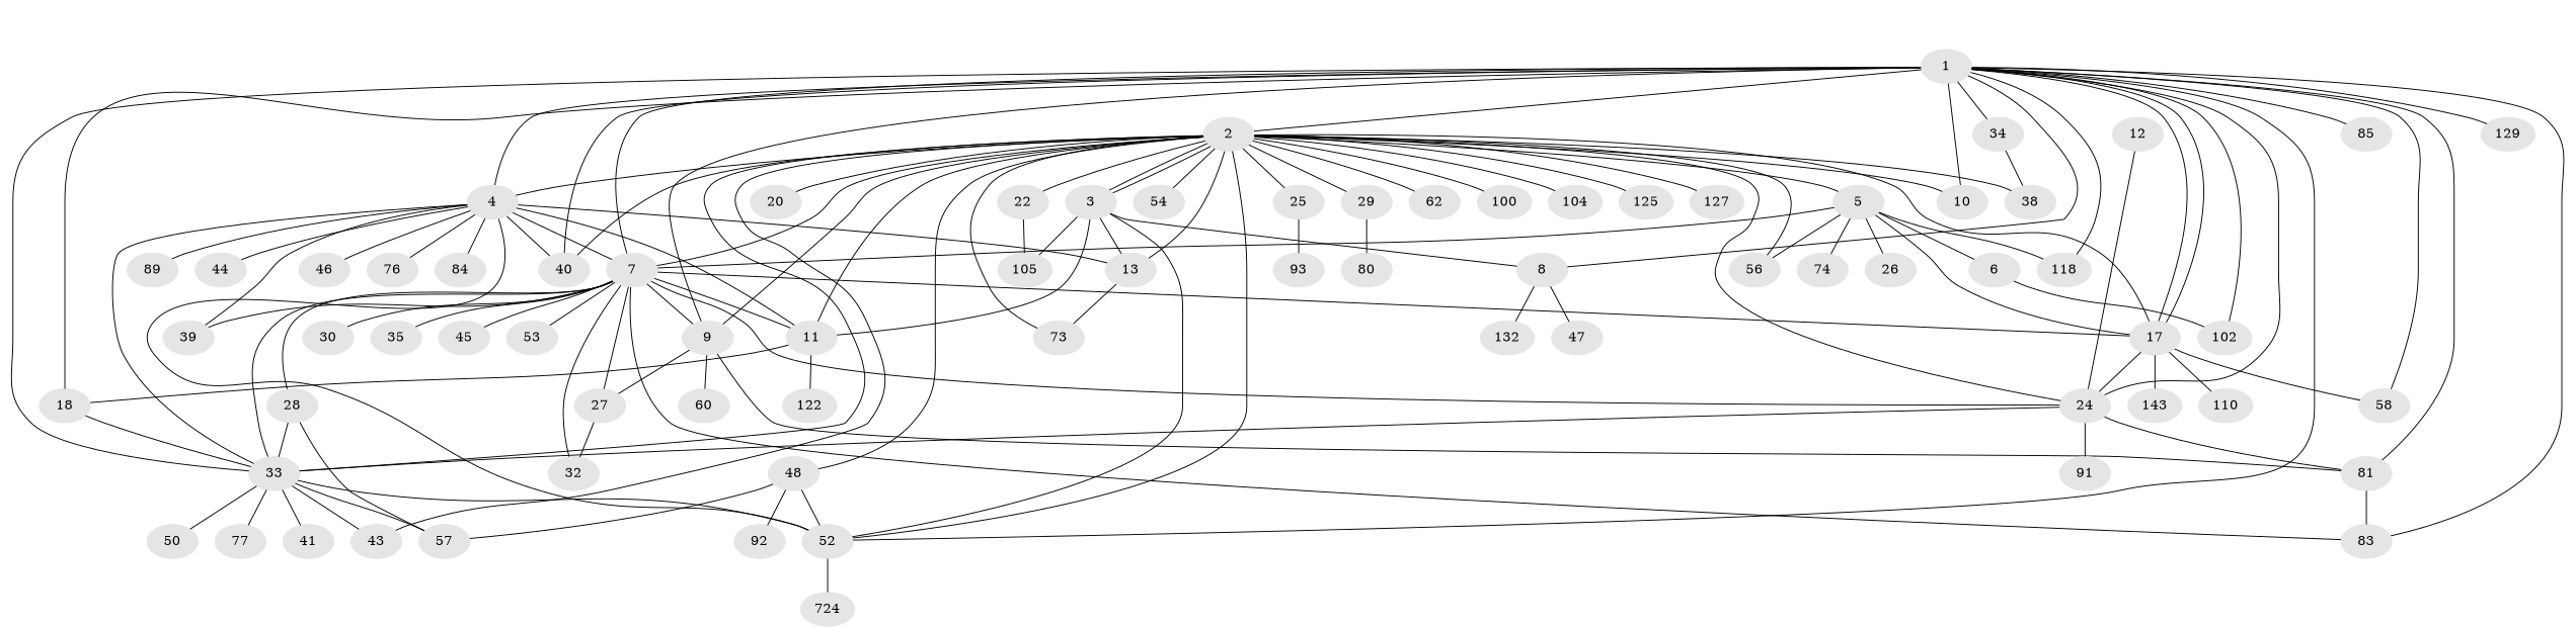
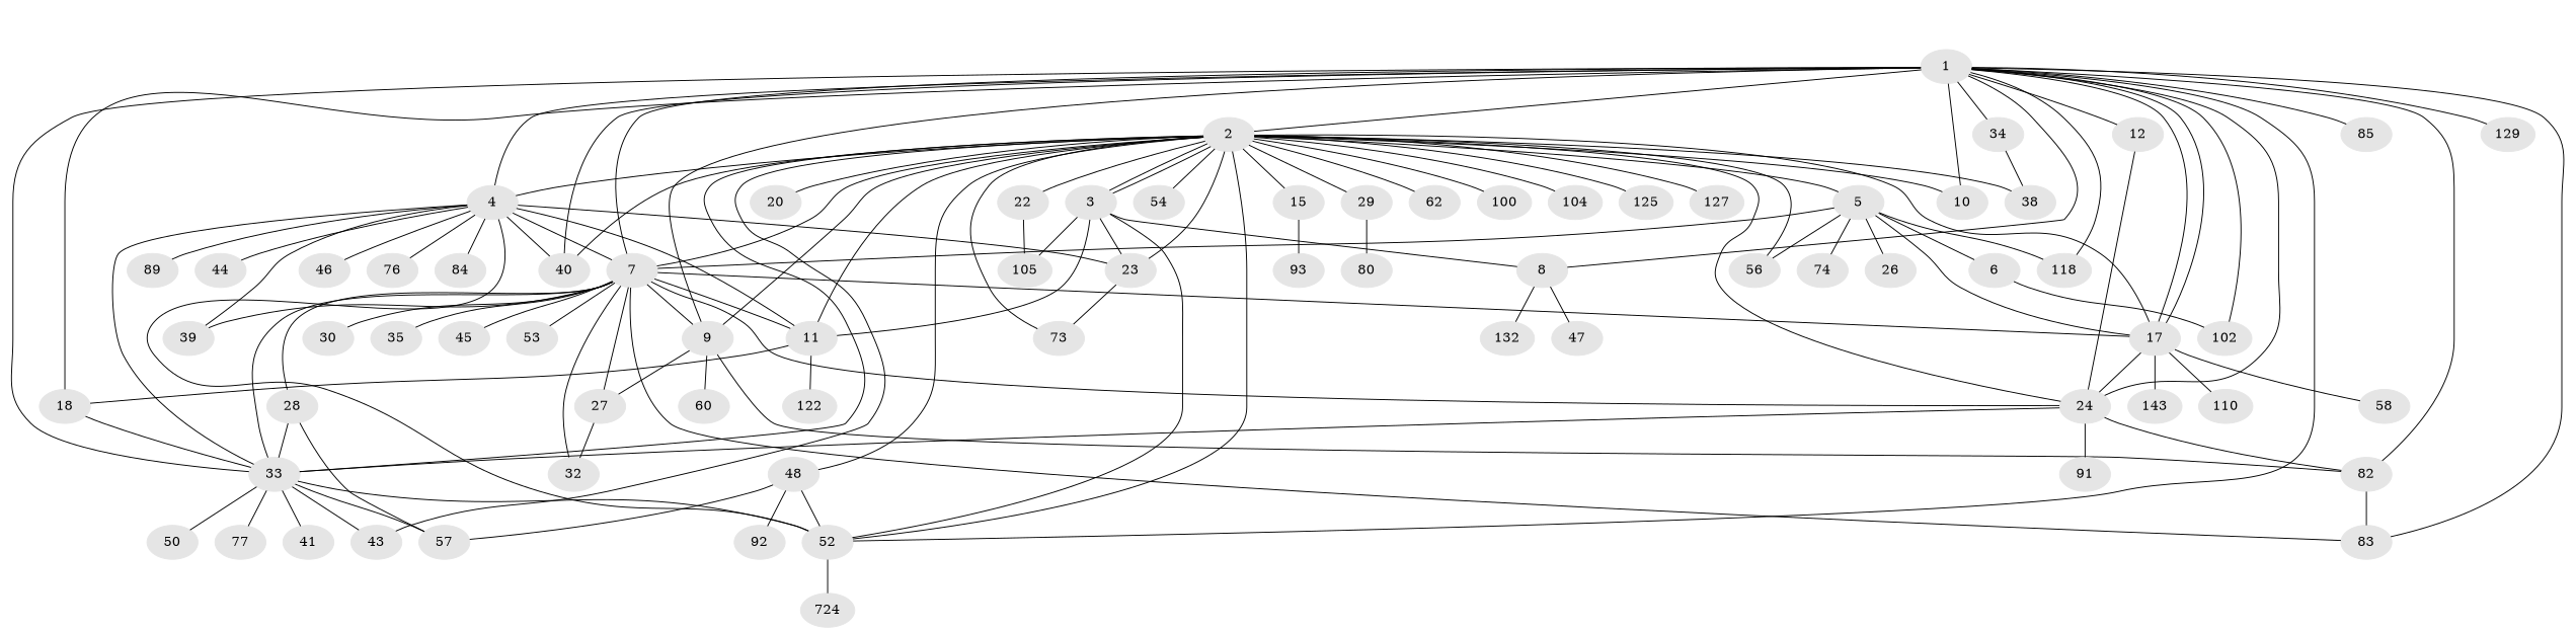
  graph {
    node [color=gray90 style=filled]
    1 [super="+14"]
    2 [super="+21+15+36+87+59+23"]
    4
    7 [super="+147+107+19+98"]
    8
    9 [super="+65+69"]
    10 [super="+66"]
    12
    17 [super="+31"]
    18
    24 [super="+88+119+120+51"]
    33 [super="+37+95+63"]
    34
    40 [super="+42"]
    52 [super="+78+138+126+70"]
-   82 [super="+137" label=81]
+   82 [super="+137"]
    83 [super="+111"]
    85
    102
    118
    129
    3
    5
    11 [super="+61+79+55"]
-   13 [super="+131+139"]
+   13 [super="+131+139" label=23]
    20
    22
-   25 [super="+75"]
+   25 [super="+75" label=15]
    29 [super="+96"]
    38 [super="+101"]
    43
    48 [super="+117+141"]
    54
    56 [super="+81"]
    62
    73
    100
    104 [super="+112"]
    125
    127
    39
    44
    46
    76
    84 [super="+134+90+97"]
    89
    27
    28
    30
    32
    35
    45
    53
    47
    132
    60
    58 [super="+109"]
    110
    143
    91
    57 [super="+103"]
    41
    50
    77
    n65 [label=724]
    105 [super="+113"]
    6
    26 [super="+106"]
    74
    122
    93
    80
    92 [super="+115+108"]
    1 -- 2 [weight=6]
    1 -- 4
    1 -- 7 [weight=2]
    1 -- 8
    1 -- 9
    1 -- 10
-   1 -- 58
+   1 -- 12
    1 -- 17
    1 -- 17
    1 -- 18 [weight=3]
    1 -- 24 [weight=2]
    1 -- 33
    1 -- 34
    1 -- 40
    1 -- 52
    1 -- 82
    1 -- 83
    1 -- 85
    1 -- 102
    1 -- 118
    1 -- 129
    2 -- 4 [weight=2]
    2 -- 7 [weight=2]
    2 -- 9
    2 -- 10
    2 -- 17
    2 -- 24
    2 -- 33 [weight=3]
    2 -- 40
    2 -- 52
    2 -- 3
    2 -- 3
    2 -- 5
    2 -- 11 [weight=2]
    2 -- 13
    2 -- 20
    2 -- 22
    2 -- 25
    2 -- 29
    2 -- 38
    2 -- 43
    2 -- 48
    2 -- 54
    2 -- 56
    2 -- 62
    2 -- 73
    2 -- 100
    2 -- 104
    2 -- 125
    2 -- 127
    4 -- 7
    4 -- 33
    4 -- 40
    4 -- 52
    4 -- 11 [weight=2]
    4 -- 13
    4 -- 39
    4 -- 44
    4 -- 46
    4 -- 76
    4 -- 84
    4 -- 89
    7 -- 9
    7 -- 17 [weight=2]
    7 -- 24 [weight=2]
    7 -- 33 [weight=2]
    7 -- 83
    7 -- 11
    7 -- 39
    7 -- 27
    7 -- 28
    7 -- 30
    7 -- 32
    7 -- 35
    7 -- 45
    7 -- 53
    8 -- 47
    8 -- 132
    9 -- 82
    9 -- 27
    9 -- 60
    12 -- 24
    17 -- 24
    17 -- 58
    17 -- 110
    17 -- 143
    18 -- 33
    24 -- 33
    24 -- 82
    24 -- 91
    33 -- 52 [weight=2]
    33 -- 43
    33 -- 57
    33 -- 41
    33 -- 50
    33 -- 77
    34 -- 38
    52 -- n65
    82 -- 83
    3 -- 8
    3 -- 52
    3 -- 11
    3 -- 13
    3 -- 105
    5 -- 7
    5 -- 17
    5 -- 118
    5 -- 56
    5 -- 6
    5 -- 26
    5 -- 74
    11 -- 18
    11 -- 122
    13 -- 73
    22 -- 105
    25 -- 93
    29 -- 80
    48 -- 52
    48 -- 57
    48 -- 92
    27 -- 32
    28 -- 33
    28 -- 57
    6 -- 102
  }
